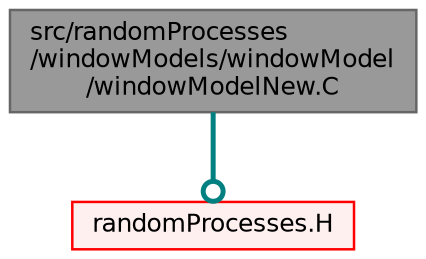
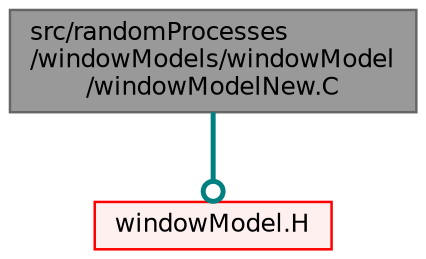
  digraph {
    node [fontname=Helvetica fontsize=10 shape=box style=filled]
    n1 [color=gray40 fillcolor=grey60 fontcolor=black height=0.2 label="src/randomProcesses\l/windowModels/windowModel\l/windowModelNew.C" width=0.4]
-   n2 [color=red fillcolor="#FFF0F0" height=0.2 label="randomProcesses.H" width=0.4]
+   n2 [color=red fillcolor="#FFF0F0" height=0.2 label="windowModel.H" width=0.4]
    n1 -> n2 [color=teal fontname=Helvetica fontsize=10 labelfontname=Helvetica labelfontsize=10 style=bold arrowhead=odot]
  }
